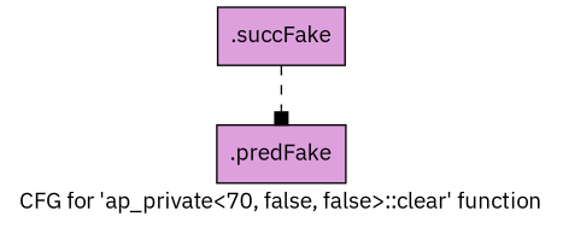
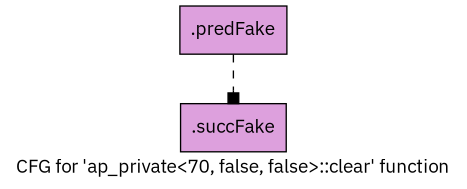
  digraph {
    label="CFG for 'ap_private\<70, false, false\>::clear' function"
    fontname="IBM Plex Sans"
    node [shape=record style=filled fillcolor=plum color=black fontname="IBM Plex Sans"]
    n1 [label="{.predFake}"]
    n2 [filename="/mnt/xilinx/Vitis_HLS/2021.2/include/etc/ap_private.h" label="{.succFake}" linenumber=3804]
-   n2 -> n1 [execusionnum=10 filename="/mnt/xilinx/Vitis_HLS/2021.2/include/etc/ap_private.h" style=dashed arrowhead=box fontname="IBM Plex Sans"]
+   n1 -> n2 [execusionnum=10 filename="/mnt/xilinx/Vitis_HLS/2021.2/include/etc/ap_private.h" style=dashed arrowhead=box fontname="IBM Plex Sans"]
  }
